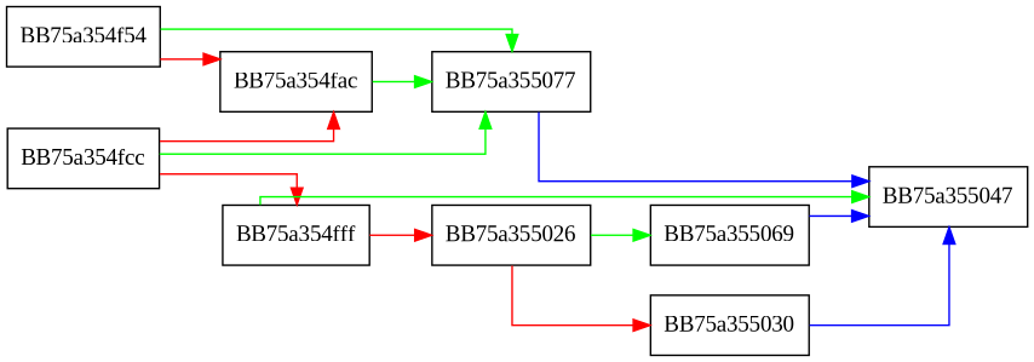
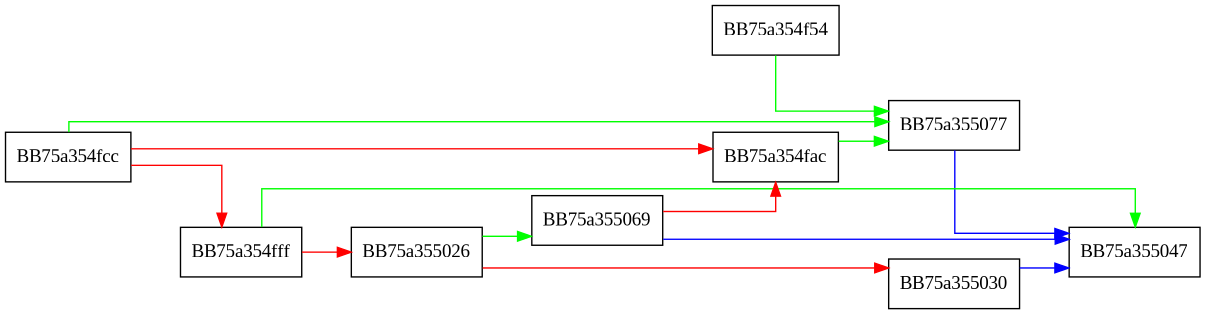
  digraph {
    fontname="Liberation Serif"
    rankdir=LR
    splines=ortho
    node [fontname="Liberation Serif" shape=box]
    edge [color=green fontname="Liberation Serif"]
    BB75a354f54
    BB75a355077
    BB75a354fac
    n4 [label=BB75a355047]
    BB75a354fcc
    BB75a354fff
    BB75a355026
    BB75a355069
    BB75a355030
    BB75a354f54 -> BB75a355077
-   BB75a354f54 -> BB75a354fac [color=red]
+   BB75a355069 -> BB75a354fac [color=red]
    BB75a355077 -> n4 [color=blue]
    BB75a354fac -> BB75a355077
    BB75a354fcc -> BB75a355077
    BB75a354fcc -> BB75a354fac [color=red]
    BB75a354fcc -> BB75a354fff [color=red]
    BB75a354fff -> n4
    BB75a354fff -> BB75a355026 [color=red]
    BB75a355026 -> BB75a355069
    BB75a355026 -> BB75a355030 [color=red]
    BB75a355069 -> n4 [color=blue]
    BB75a355030 -> n4 [color=blue]
  }
